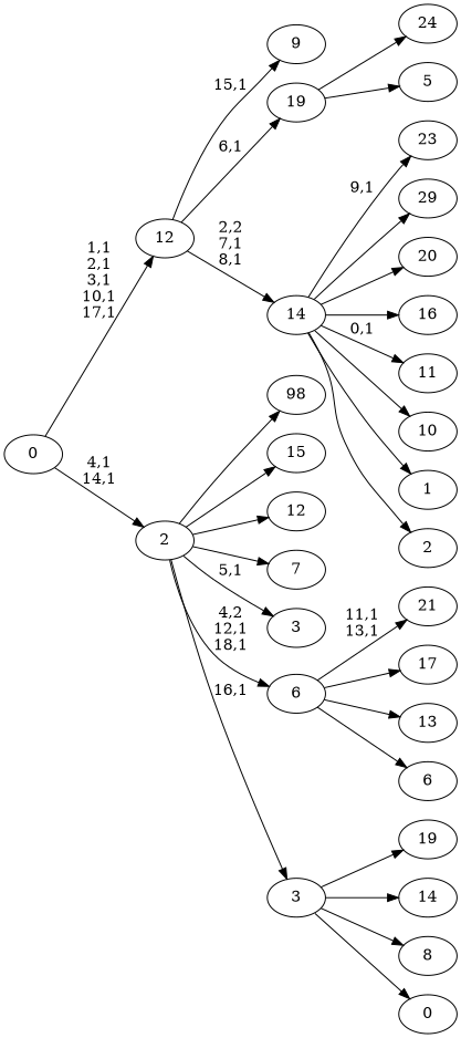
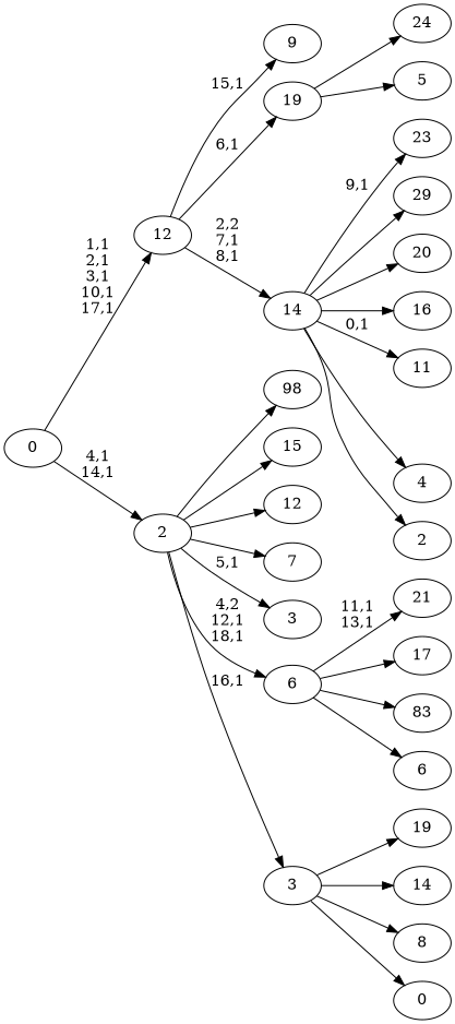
  digraph {
    rankdir=LR
    n1 [label=24]
    n2 [label=23]
    n3 [label=29]
    n4 [label=21]
    n5 [label=20]
    n6 [label=19]
    n7 [label=98]
    n8 [label=17]
    n9 [label=16]
    n10 [label=15]
    n11 [label=14]
-   n12 [label=13]
+   n12 [label=83]
    n13 [label=12]
    n14 [label=11]
-   n15 [label=10]
    n16 [label=9]
    n17 [label=8]
    n18 [label=7]
    n19 [label=6]
    n20 [label=5]
    19
-   n22 [label=1]
+   n22 [label=4]
    n23 [label=3]
    n24 [label=2]
    14
    12
    6
    n28 [label=0]
    3
    2
    0
    19 -> n1
    19 -> n20
    14 -> n2 [label="9,1"]
    14 -> n3
    14 -> n5
    14 -> n9
    14 -> n14 [label="0,1"]
-   14 -> n15
    14 -> n22
    14 -> n24
    12 -> n16 [label="15,1"]
    12 -> 19 [label="6,1"]
    12 -> 14 [label="2,2\n7,1\n8,1"]
    6 -> n4 [label="11,1\n13,1"]
    6 -> n8
    6 -> n12
    6 -> n19
    3 -> n6
    3 -> n11
    3 -> n17
    3 -> n28
    2 -> n7
    2 -> n10
    2 -> n13
    2 -> n18
    2 -> n23 [label="5,1"]
    2 -> 6 [label="4,2\n12,1\n18,1"]
    2 -> 3 [label="16,1"]
    0 -> 12 [label="1,1\n2,1\n3,1\n10,1\n17,1"]
    0 -> 2 [label="4,1\n14,1"]
  }
